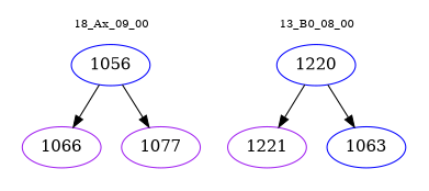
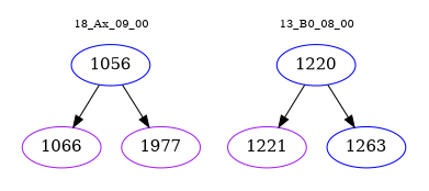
  digraph {
    node [color=blue]
    edge [color=black]
    n1 [label=1056]
    n2 [color=purple label=1066]
-   n3 [color=purple label=1077]
+   n3 [color=purple label=1977]
    n4 [label=1220]
    n5 [color=purple label=1221]
-   n6 [label=1063]
+   n6 [label=1263]
    subgraph cluster_1 {
      color=white
      fontsize=10
      label="18_Ax_09_00"
      n1
      n2
      n3
    }
    subgraph cluster_2 {
      color=white
      fontsize=10
      label="13_B0_08_00"
      n4
      n5
      n6
    }
    n1 -> n2
    n1 -> n3
    n4 -> n5
    n4 -> n6
  }
